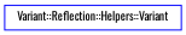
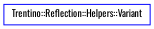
  digraph {
    rankdir=LR
    fontname=Oswald
-   n1 [color=blue fillcolor=white fontname=Oswald fontsize=10 height=0.2 label="Variant::Reflection::Helpers::Variant" shape=record style=filled width=0.4]
+   n1 [color=blue fillcolor=white fontname=Oswald fontsize=10 height=0.2 label="Trentino::Reflection::Helpers::Variant" shape=record style=filled width=0.4]
  }
